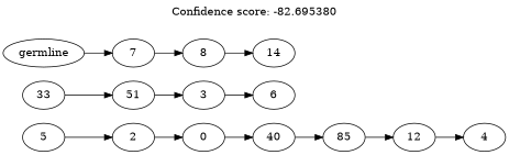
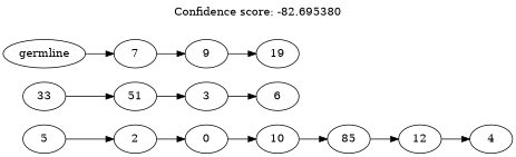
  digraph {
    label="Confidence score: -82.695380"
    labelloc=t
    rankdir=LR
    n1 [label=12]
    n2 [label=4]
    n3 [label=85]
-   n4 [label=40]
+   n4 [label=10]
    n5 [label=0]
    n6 [label=2]
    n7 [label=5]
    n8 [label=3]
    n9 [label=6]
    n10 [label=51]
    n11 [label=33]
-   n12 [label=14]
-   n13 [label=8]
+   n12 [label=19]
+   n13 [label=9]
    n14 [label=7]
    n15 [label=germline]
    n1 -> n2
    n3 -> n1
    n4 -> n3
    n5 -> n4
    n6 -> n5
    n7 -> n6
    n8 -> n9
    n10 -> n8
    n11 -> n10
    n13 -> n12
    n14 -> n13
    n15 -> n14
  }
